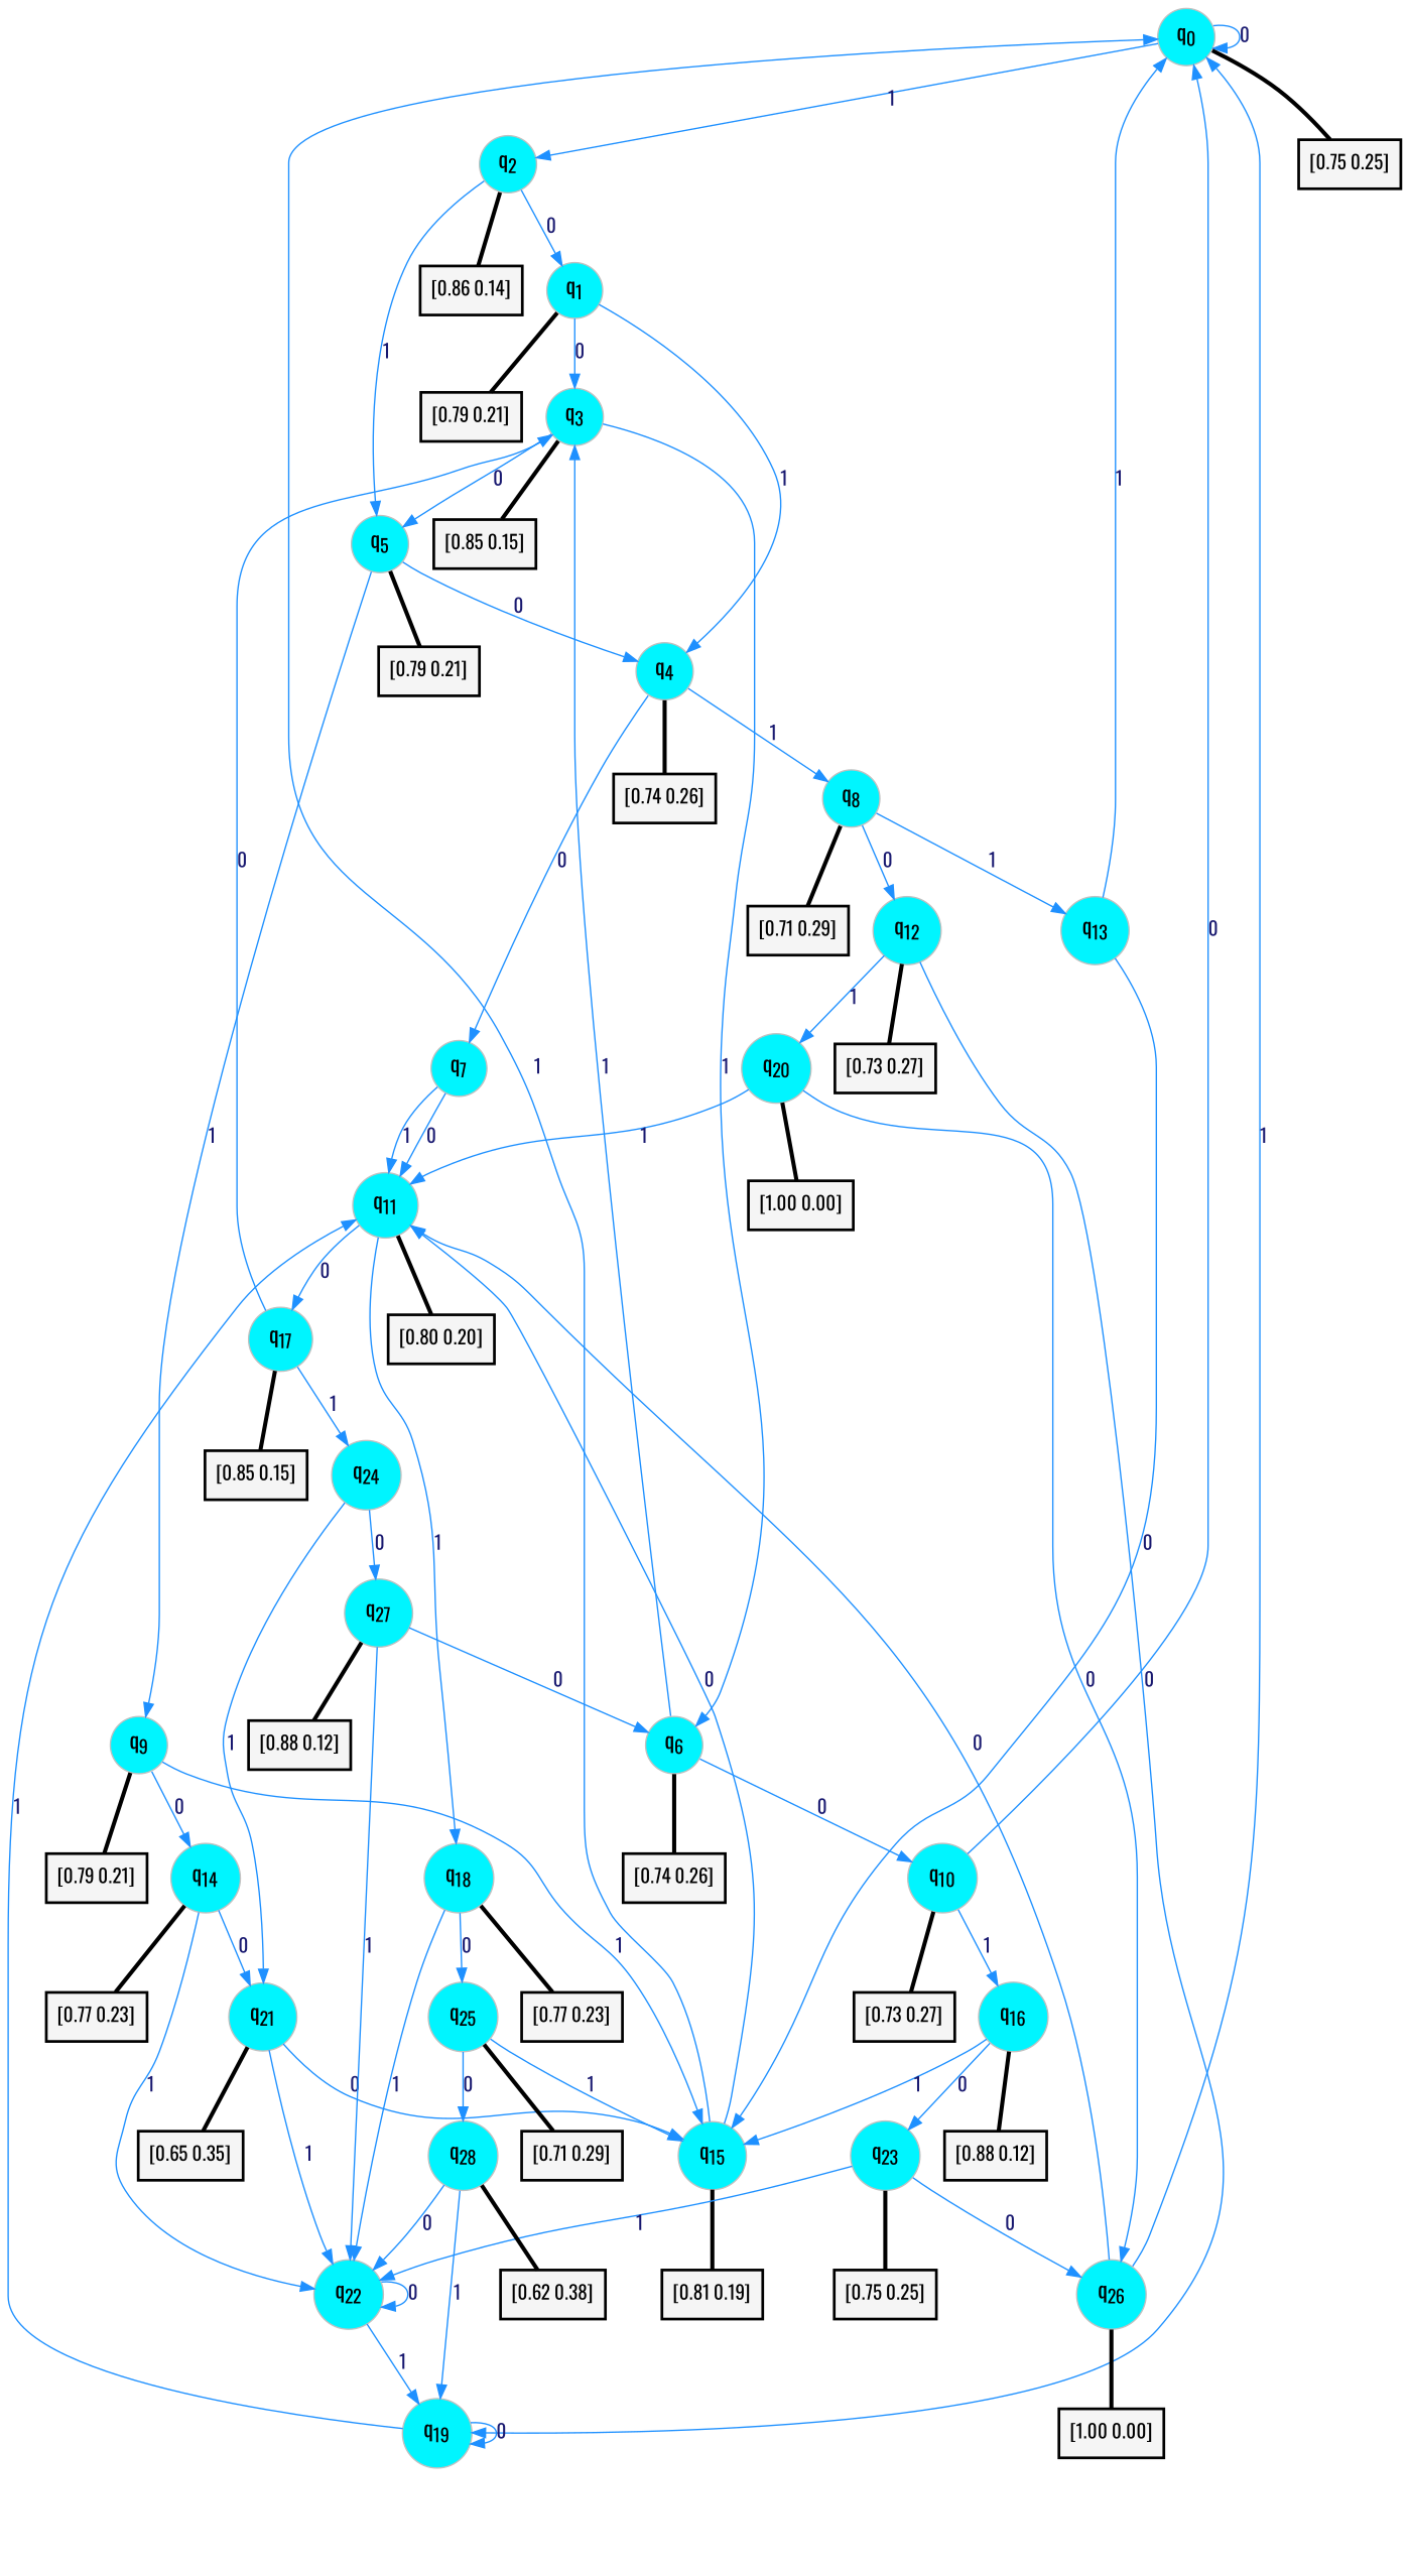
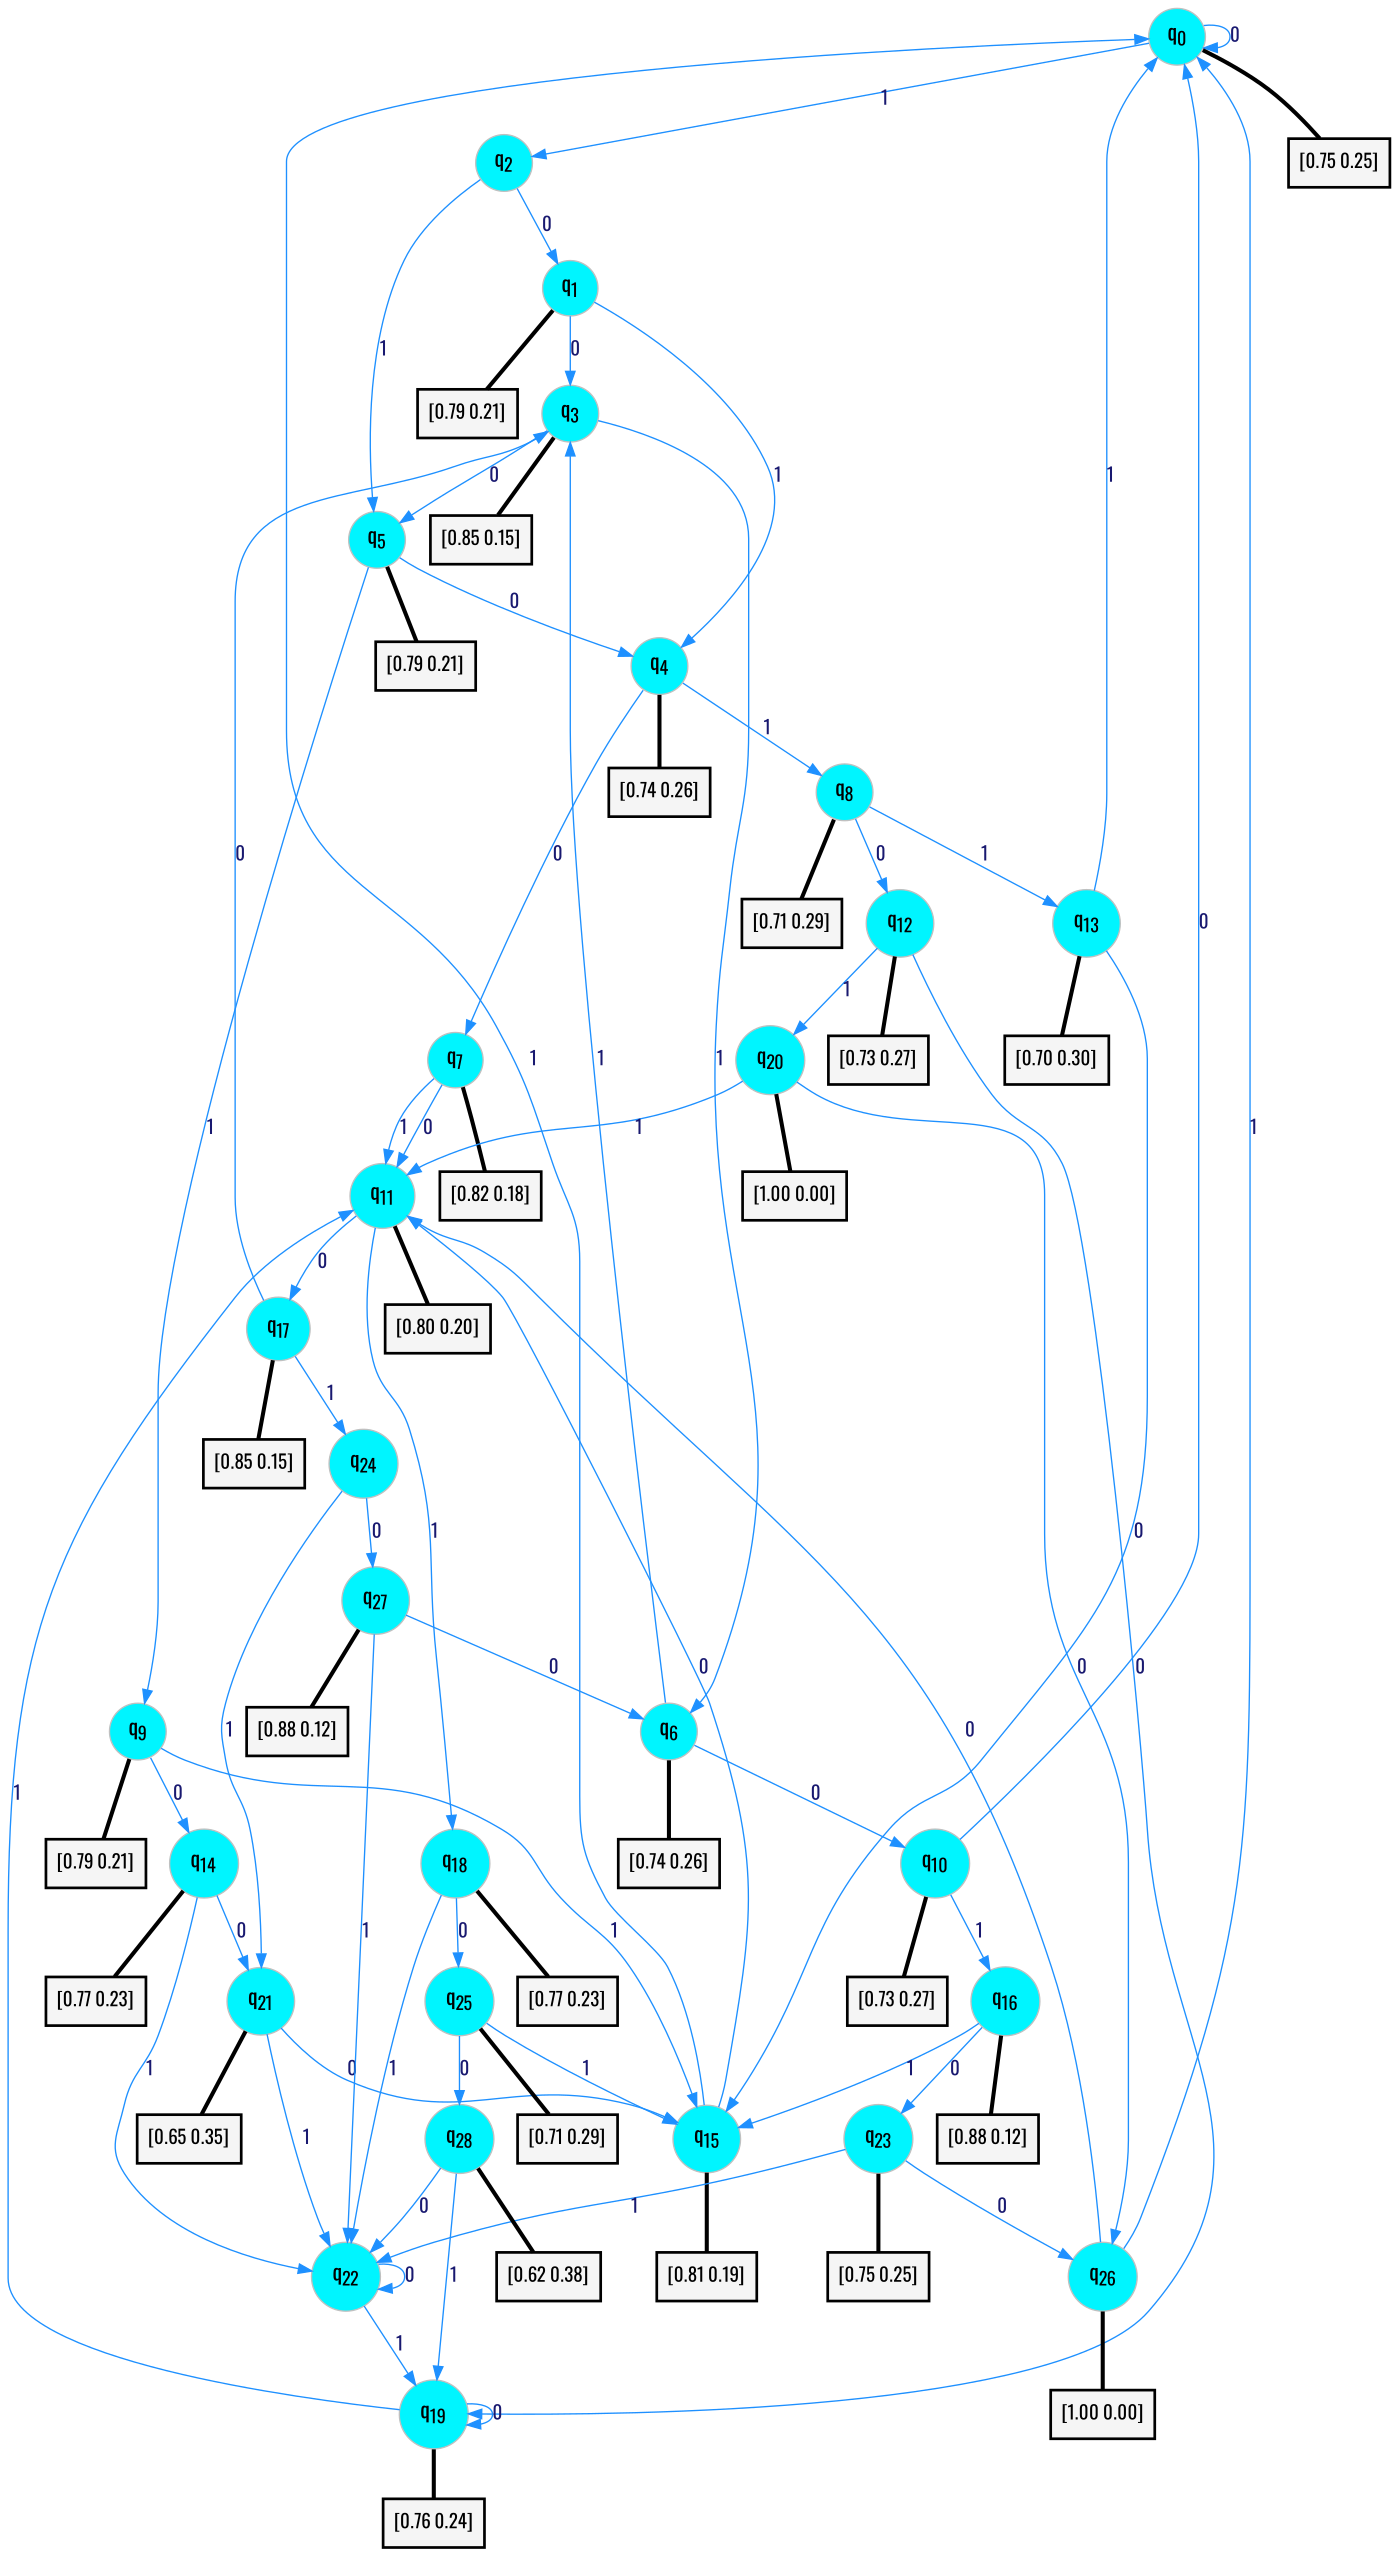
  digraph {
    fontname=Oswald
    rankdir=TD
    node [color=gray fillcolor=turquoise1 fontcolor=black fontname=Oswald fontsize=16 fontweight=bold shape=circle style=filled]
    edge [arrowsize=1 color=dodgerblue1 fontcolor=midnightblue fontname=Oswald fontweight=bold penwidth=1 style=solid weight=20]
    n1 [label=<q<SUB>0</SUB>>]
    n2 [label=<q<SUB>2</SUB>>]
    n3 [color=black fillcolor=whitesmoke fontsize=14 label="[0.75 0.25]" penwidth=2 shape=box]
    n4 [label=<q<SUB>1</SUB>>]
    n5 [label=<q<SUB>5</SUB>>]
-   n6 [color=black fillcolor=whitesmoke fontsize=14 label="[0.86 0.14]" penwidth=2 shape=box]
    n7 [label=<q<SUB>3</SUB>>]
    n8 [label=<q<SUB>4</SUB>>]
    n9 [color=black fillcolor=whitesmoke fontsize=14 label="[0.79 0.21]" penwidth=2 shape=box]
    n10 [label=<q<SUB>6</SUB>>]
    n11 [color=black fillcolor=whitesmoke fontsize=14 label="[0.85 0.15]" penwidth=2 shape=box]
    n12 [label=<q<SUB>7</SUB>>]
    n13 [label=<q<SUB>8</SUB>>]
    n14 [color=black fillcolor=whitesmoke fontsize=14 label="[0.74 0.26]" penwidth=2 shape=box]
    n15 [label=<q<SUB>9</SUB>>]
    n16 [color=black fillcolor=whitesmoke fontsize=14 label="[0.79 0.21]" penwidth=2 shape=box]
    n17 [label=<q<SUB>10</SUB>>]
    n18 [color=black fillcolor=whitesmoke fontsize=14 label="[0.74 0.26]" penwidth=2 shape=box]
    n19 [label=<q<SUB>11</SUB>>]
+   n20 [color=black fillcolor=whitesmoke fontsize=14 label="[0.82 0.18]" penwidth=2 shape=box]
    n21 [label=<q<SUB>12</SUB>>]
    n22 [label=<q<SUB>13</SUB>>]
    n23 [color=black fillcolor=whitesmoke fontsize=14 label="[0.71 0.29]" penwidth=2 shape=box]
    n24 [label=<q<SUB>14</SUB>>]
    n25 [label=<q<SUB>15</SUB>>]
    n26 [color=black fillcolor=whitesmoke fontsize=14 label="[0.79 0.21]" penwidth=2 shape=box]
    n27 [label=<q<SUB>16</SUB>>]
    n28 [color=black fillcolor=whitesmoke fontsize=14 label="[0.73 0.27]" penwidth=2 shape=box]
    n29 [label=<q<SUB>17</SUB>>]
    n30 [label=<q<SUB>18</SUB>>]
    n31 [color=black fillcolor=whitesmoke fontsize=14 label="[0.80 0.20]" penwidth=2 shape=box]
    n32 [label=<q<SUB>19</SUB>>]
    n33 [label=<q<SUB>20</SUB>>]
    n34 [color=black fillcolor=whitesmoke fontsize=14 label="[0.73 0.27]" penwidth=2 shape=box]
+   n35 [color=black fillcolor=whitesmoke fontsize=14 label="[0.70 0.30]" penwidth=2 shape=box]
    n36 [label=<q<SUB>21</SUB>>]
    n37 [label=<q<SUB>22</SUB>>]
    n38 [color=black fillcolor=whitesmoke fontsize=14 label="[0.77 0.23]" penwidth=2 shape=box]
    n39 [color=black fillcolor=whitesmoke fontsize=14 label="[0.81 0.19]" penwidth=2 shape=box]
    n40 [label=<q<SUB>23</SUB>>]
    n41 [color=black fillcolor=whitesmoke fontsize=14 label="[0.88 0.12]" penwidth=2 shape=box]
    n42 [label=<q<SUB>24</SUB>>]
    n43 [color=black fillcolor=whitesmoke fontsize=14 label="[0.85 0.15]" penwidth=2 shape=box]
    n44 [label=<q<SUB>25</SUB>>]
    n45 [color=black fillcolor=whitesmoke fontsize=14 label="[0.77 0.23]" penwidth=2 shape=box]
+   n46 [color=black fillcolor=whitesmoke fontsize=14 label="[0.76 0.24]" penwidth=2 shape=box]
    n47 [label=<q<SUB>26</SUB>>]
    n48 [color=black fillcolor=whitesmoke fontsize=14 label="[1.00 0.00]" penwidth=2 shape=box]
    n49 [color=black fillcolor=whitesmoke fontsize=14 label="[0.65 0.35]" penwidth=2 shape=box]
    n50 [color=black fillcolor=whitesmoke fontsize=14 label="[0.75 0.25]" penwidth=2 shape=box]
    n51 [label=<q<SUB>27</SUB>>]
    n52 [label=<q<SUB>28</SUB>>]
    n53 [color=black fillcolor=whitesmoke fontsize=14 label="[0.71 0.29]" penwidth=2 shape=box]
    n54 [color=black fillcolor=whitesmoke fontsize=14 label="[1.00 0.00]" penwidth=2 shape=box]
    n55 [color=black fillcolor=whitesmoke fontsize=14 label="[0.88 0.12]" penwidth=2 shape=box]
    n56 [color=black fillcolor=whitesmoke fontsize=14 label="[0.62 0.38]" penwidth=2 shape=box]
    n1 -> n1 [label=0]
    n1 -> n2 [label=1]
    n1 -> n3 [arrowhead=none color=black penwidth=3]
    n2 -> n4 [label=0]
    n2 -> n5 [label=1]
-   n2 -> n6 [arrowhead=none color=black penwidth=3]
    n4 -> n7 [label=0]
    n4 -> n8 [label=1]
    n4 -> n9 [arrowhead=none color=black penwidth=3]
    n5 -> n8 [label=0]
    n5 -> n15 [label=1]
    n5 -> n16 [arrowhead=none color=black penwidth=3]
    n7 -> n5 [label=0]
    n7 -> n10 [label=1]
    n7 -> n11 [arrowhead=none color=black penwidth=3]
    n8 -> n12 [label=0]
    n8 -> n13 [label=1]
    n8 -> n14 [arrowhead=none color=black penwidth=3]
    n10 -> n7 [label=1]
    n10 -> n17 [label=0]
    n10 -> n18 [arrowhead=none color=black penwidth=3]
    n12 -> n19 [label=0]
    n12 -> n19 [label=1]
+   n12 -> n20 [arrowhead=none color=black penwidth=3]
    n13 -> n21 [label=0]
    n13 -> n22 [label=1]
    n13 -> n23 [arrowhead=none color=black penwidth=3]
    n15 -> n24 [label=0]
    n15 -> n25 [label=1]
    n15 -> n26 [arrowhead=none color=black penwidth=3]
    n17 -> n1 [label=0]
    n17 -> n27 [label=1]
    n17 -> n28 [arrowhead=none color=black penwidth=3]
    n19 -> n29 [label=0]
    n19 -> n30 [label=1]
    n19 -> n31 [arrowhead=none color=black penwidth=3]
    n21 -> n32 [label=0]
    n21 -> n33 [label=1]
    n21 -> n34 [arrowhead=none color=black penwidth=3]
    n22 -> n1 [label=1]
    n22 -> n25 [label=0]
+   n22 -> n35 [arrowhead=none color=black penwidth=3]
    n24 -> n36 [label=0]
    n24 -> n37 [label=1]
    n24 -> n38 [arrowhead=none color=black penwidth=3]
    n25 -> n1 [label=1]
    n25 -> n19 [label=0]
    n25 -> n39 [arrowhead=none color=black penwidth=3]
    n27 -> n25 [label=1]
    n27 -> n40 [label=0]
    n27 -> n41 [arrowhead=none color=black penwidth=3]
    n29 -> n7 [label=0]
    n29 -> n42 [label=1]
    n29 -> n43 [arrowhead=none color=black penwidth=3]
    n30 -> n37 [label=1]
    n30 -> n44 [label=0]
    n30 -> n45 [arrowhead=none color=black penwidth=3]
    n32 -> n19 [label=1]
    n32 -> n32 [label=0]
+   n32 -> n46 [arrowhead=none color=black penwidth=3]
    n33 -> n19 [label=1]
    n33 -> n47 [label=0]
    n33 -> n48 [arrowhead=none color=black penwidth=3]
    n36 -> n25 [label=0]
    n36 -> n37 [label=1]
    n36 -> n49 [arrowhead=none color=black penwidth=3]
    n37 -> n32 [label=1]
    n37 -> n37 [label=0]
    n40 -> n37 [label=1]
    n40 -> n47 [label=0]
    n40 -> n50 [arrowhead=none color=black penwidth=3]
    n42 -> n36 [label=1]
    n42 -> n51 [label=0]
    n44 -> n25 [label=1]
    n44 -> n52 [label=0]
    n44 -> n53 [arrowhead=none color=black penwidth=3]
    n47 -> n1 [label=1]
    n47 -> n19 [label=0]
    n47 -> n54 [arrowhead=none color=black penwidth=3]
    n51 -> n10 [label=0]
    n51 -> n37 [label=1]
    n51 -> n55 [arrowhead=none color=black penwidth=3]
    n52 -> n32 [label=1]
    n52 -> n37 [label=0]
    n52 -> n56 [arrowhead=none color=black penwidth=3]
  }
